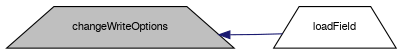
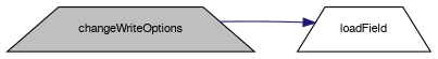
  digraph {
    rankdir=LR
    node [color=black fontname=FreeSans fontsize=10 shape=trapezium]
    n1 [fillcolor=grey75 fontcolor=black height=0.2 label=changeWriteOptions style=filled width=0.4]
    n2 [height=0.2 label=loadField width=0.4]
-   n1 -> n2 [color=midnightblue dir=back fontname=FreeSans fontsize=10 labelfontname=FreeSans labelfontsize=10 style=solid]
+   n2 -> n1 [color=midnightblue dir=back fontname=FreeSans fontsize=10 labelfontname=FreeSans labelfontsize=10 style=solid]
  }
